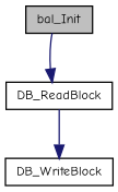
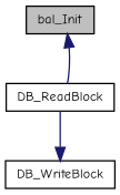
  digraph {
    fontname="Comic Neue"
    rankdir=TB
    node [color=black fillcolor=white fontname="Comic Neue" fontsize=10 shape=record style=filled]
    edge [color=midnightblue fontname="Comic Neue" fontsize=10 labelfontname=Helvetica labelfontsize=10 style=solid]
    n1 [fillcolor=grey75 fontcolor=black height=0.2 label=bal_Init width=0.4]
    n2 [height=0.2 label=DB_ReadBlock width=0.4]
    n3 [height=0.2 label=DB_WriteBlock width=0.4]
-   n1 -> n2
+   n2 -> n1
    n2 -> n3
  }
